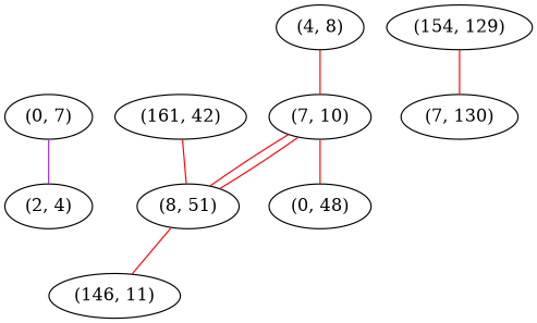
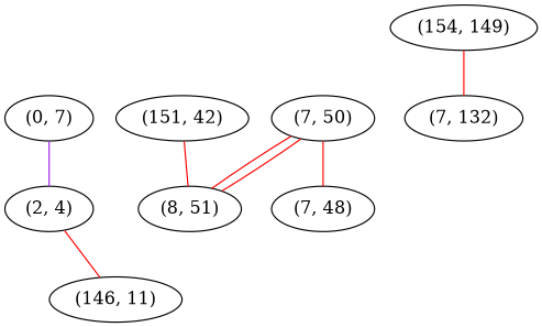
  graph {
    edge [color=red weight=1]
    n1 [label="(0, 7)"]
    n2 [label="(2, 4)"]
    "(146, 11)"
-   "(151, 42)" [label="(161, 42)"]
+   "(151, 42)"
    "(8, 51)"
-   "(154, 129)"
-   "(7, 130)"
-   "(4, 8)"
-   "(7, 50)" [label="(7, 10)"]
-   "(7, 48)" [label="(0, 48)"]
+   "(154, 129)" [label="(154, 149)"]
+   "(7, 130)" [label="(7, 132)"]
+   "(7, 50)"
+   "(7, 48)"
    n1 -- n2 [color=purple weight=4]
-   "(8, 51)" -- "(146, 11)"
+   n2 -- "(146, 11)"
    "(151, 42)" -- "(8, 51)"
    "(154, 129)" -- "(7, 130)"
-   "(4, 8)" -- "(7, 50)"
    "(7, 50)" -- "(8, 51)"
    "(7, 50)" -- "(8, 51)"
    "(7, 50)" -- "(7, 48)"
  }
